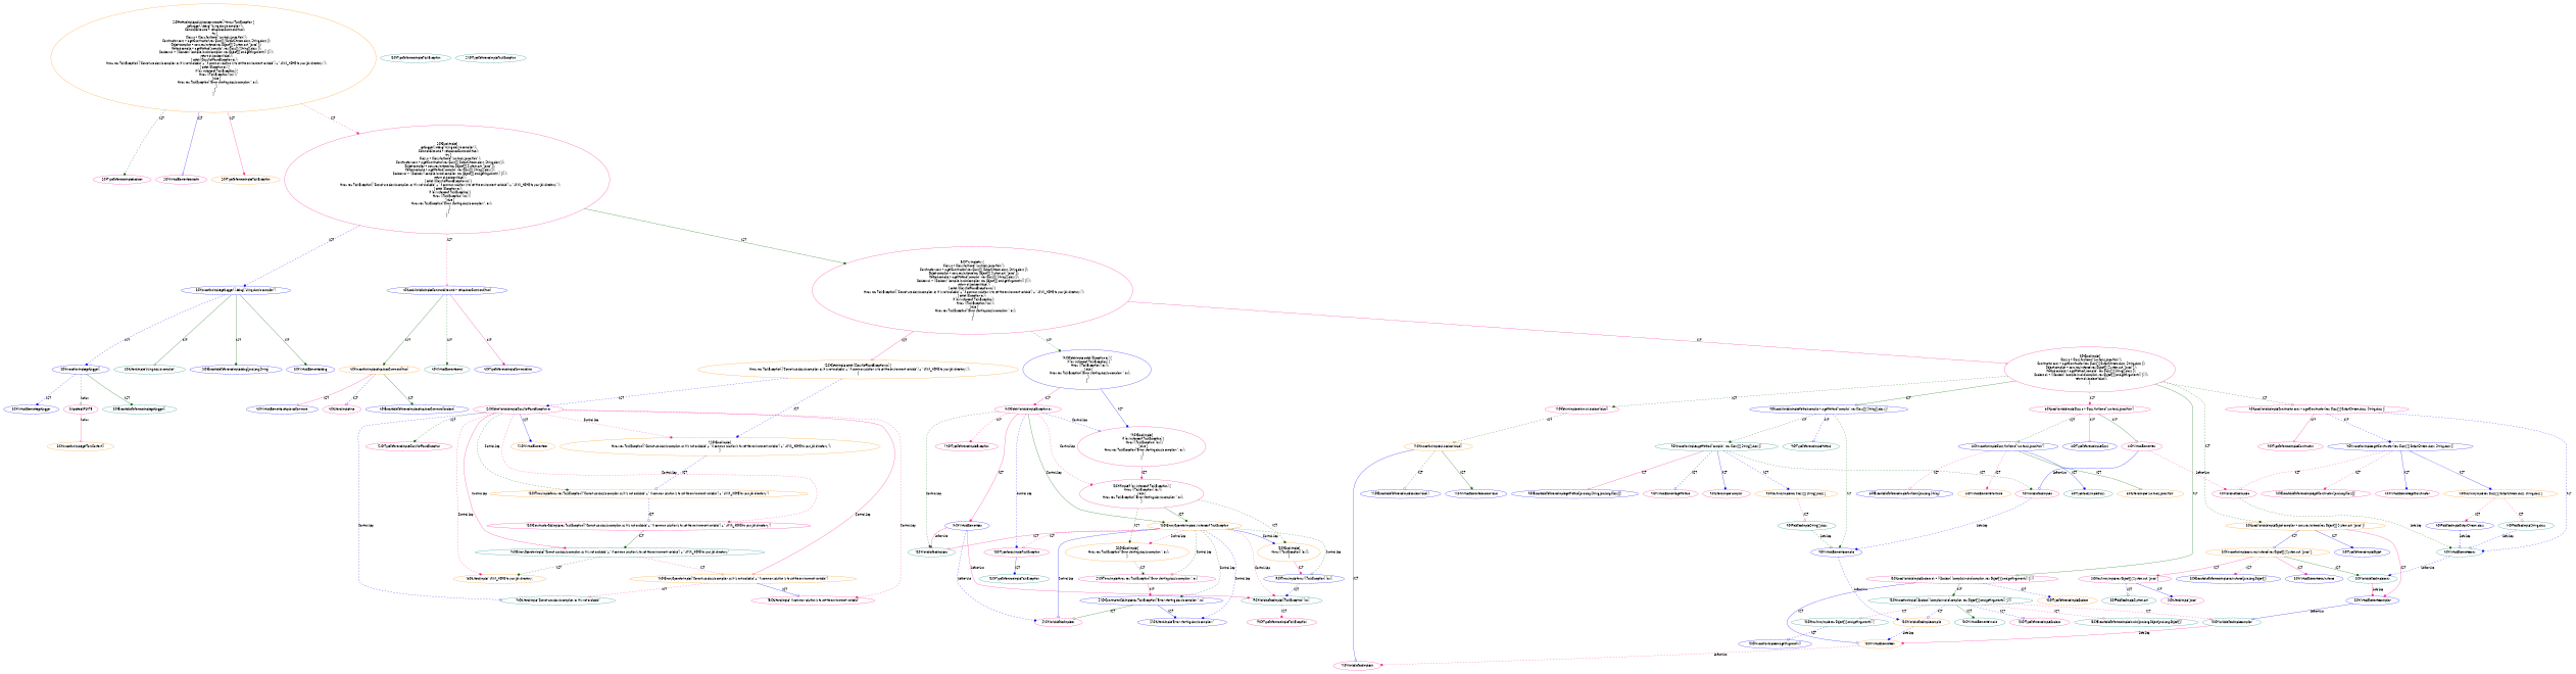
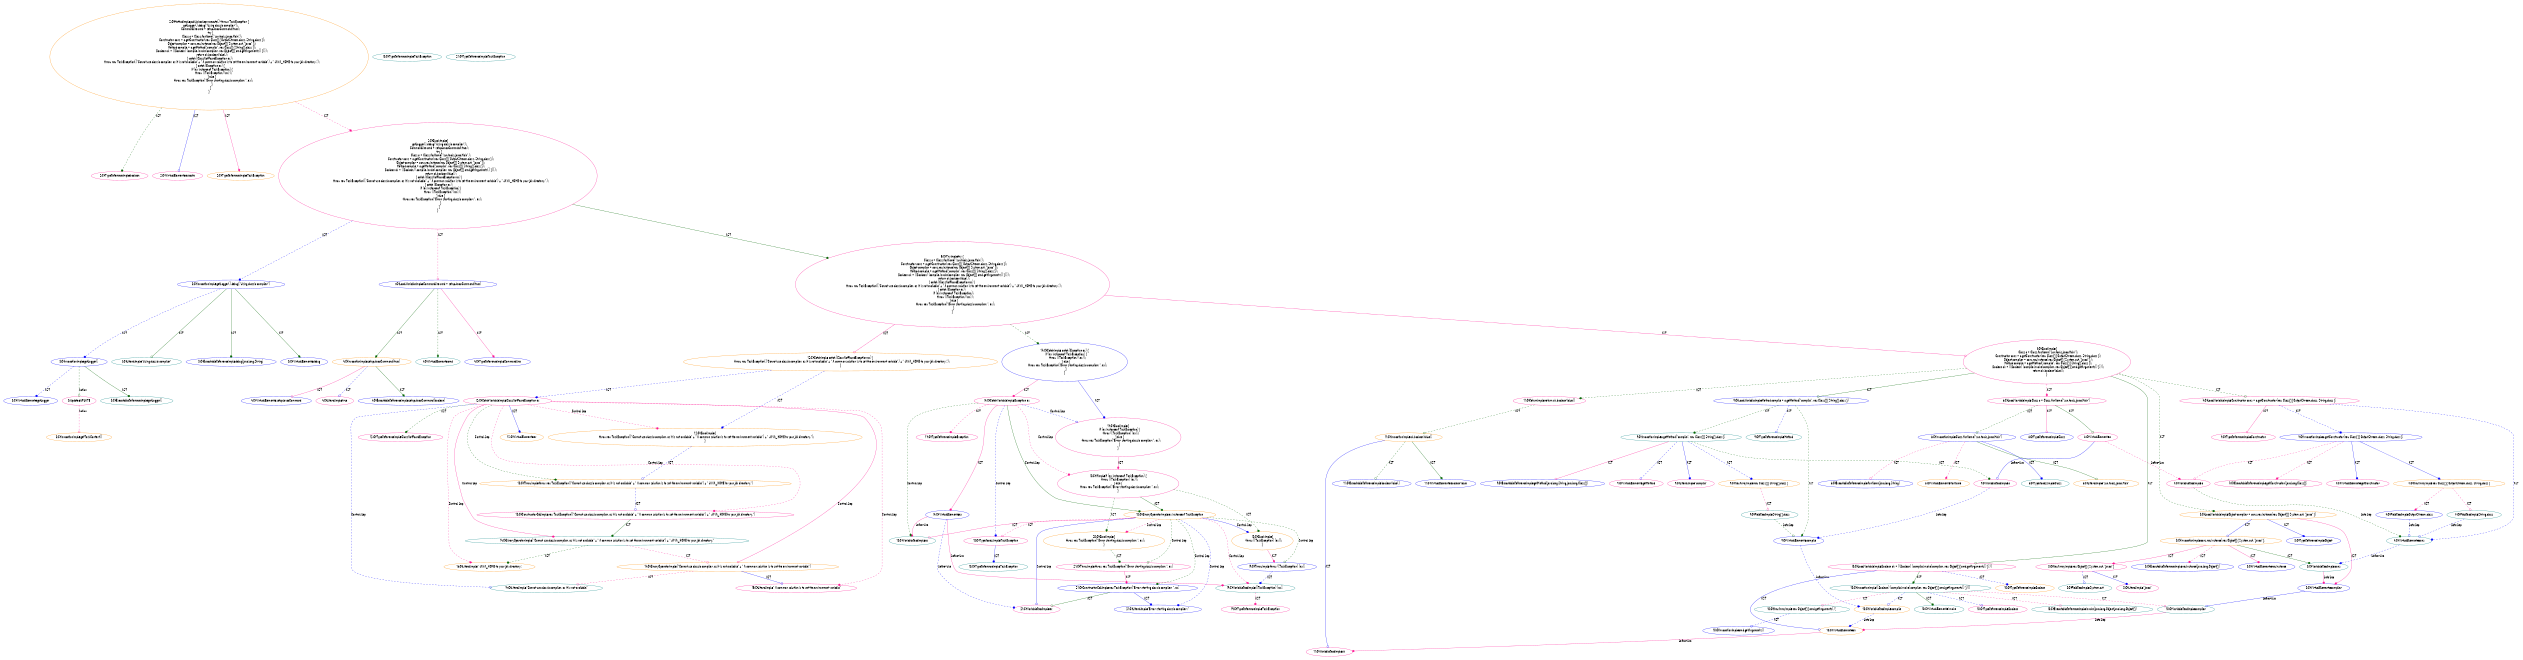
  digraph {
    fontname="Patrick Hand"
    node [color=deeppink fontname="Patrick Hand" shape=ellipse]
    edge [arrowhead=odot color=deeppink fontname="Patrick Hand" style=dashed]
    n1 [label="2:CtTypeReferenceImpl@boolean"]
    n2 [label="2:CtVirtualElement@execute"]
    n3 [color=darkorange label="2:CtTypeReferenceImpl@TaskException"]
    n4 [color=blue label="3:CtExecutableReferenceImpl@debug(java.lang.String)"]
    n5 [color=blue label="3:CtVirtualElement@debug"]
    n6 [color=teal label="3:CtExecutableReferenceImpl@getLogger()"]
    n7 [color=blue label="3:CtVirtualElement@getLogger"]
    n8 [color=blue label="3:CtInvocationImpl@getLogger()"]
    n9 [label="3:Update@UPDATE"]
    n10 [color=darkorange label="3:CtInvocationImpl@getTaskContext()"]
    n11 [color=teal label="3:CtLiteralImpl@\"Using classic compiler\""]
    n12 [color=blue label="3:CtInvocationImpl@getLogger().debug(\"Using classic compiler\")"]
    n13 [color=blue label="4:CtTypeReferenceImpl@Commandline"]
    n14 [color=blue label="4:CtExecutableReferenceImpl@setupJavacCommand(boolean)"]
    n15 [color=blue label="4:CtVirtualElement@setupJavacCommand"]
    n16 [label="4:CtLiteralImpl@true"]
    n17 [color=darkorange label="4:CtInvocationImpl@setupJavacCommand(true)"]
    n18 [color=teal label="4:CtVirtualElement@cmd"]
    n19 [color=blue label="4:CtLocalVariableImpl@Commandline cmd = setupJavacCommand(true)"]
    n20 [color=blue label="6:CtTypeReferenceImpl@Class"]
    n21 [color=blue label="6:CtExecutableReferenceImpl@forName(java.lang.String)"]
    n22 [color=darkorange label="6:CtVirtualElement@forName"]
    n23 [color=teal label="6:CtTypeAccessImpl@Class"]
    n24 [color=darkorange label="6:CtLiteralImpl@\"sun.tools.javac.Main\""]
    n25 [color=blue label="6:CtInvocationImpl@Class.forName(\"sun.tools.javac.Main\")"]
    n26 [label="6:CtVirtualElement@c"]
    n27 [label="7:CtVariableReadImpl@c"]
    n28 [label="9:CtVariableReadImpl@c"]
    n29 [color=teal label="7:CtVirtualElement@cons"]
    n30 [color=blue label="9:CtVirtualElement@compile"]
    n31 [label="6:CtLocalVariableImpl@Class c = Class.forName(\"sun.tools.javac.Main\")"]
    n32 [label="7:CtTypeReferenceImpl@Constructor"]
    n33 [label="7:CtExecutableReferenceImpl@getConstructor(java.lang.Class[])"]
    n34 [label="7:CtVirtualElement@getConstructor"]
    n35 [color=teal label="8:CtVariableReadImpl@cons"]
    n36 [color=darkorange label="7:CtNewArrayImpl@new Class[]\{ OutputStream.class, String.class \}"]
    n37 [color=blue label="7:CtFieldReadImpl@OutputStream.class"]
    n38 [color=teal label="7:CtFieldReadImpl@String.class"]
    n39 [color=blue label="7:CtInvocationImpl@c.getConstructor(new Class[]\{ OutputStream.class, String.class \})"]
    n40 [color=blue label="8:CtVirtualElement@compiler"]
    n41 [label="7:CtLocalVariableImpl@Constructor cons = c.getConstructor(new Class[]\{ OutputStream.class, String.class \})"]
    n42 [color=blue label="8:CtTypeReferenceImpl@Object"]
    n43 [color=blue label="8:CtExecutableReferenceImpl@newInstance(java.lang.Object[])"]
    n44 [color=blue label="8:CtVirtualElement@newInstance"]
    n45 [color=teal label="10:CtVariableReadImpl@compiler"]
    n46 [label="8:CtNewArrayImpl@new Object[]\{ System.out, \"javac\" \}"]
    n47 [color=teal label="8:CtFieldReadImpl@System.out"]
    n48 [label="8:CtLiteralImpl@\"javac\""]
    n49 [color=darkorange label="8:CtInvocationImpl@cons.newInstance(new Object[]\{ System.out, \"javac\" \})"]
    n50 [color=darkorange label="10:CtVirtualElement@ok"]
    n51 [color=darkorange label="8:CtLocalVariableImpl@Object compiler = cons.newInstance(new Object[]\{ System.out, \"javac\" \})"]
    n52 [color=teal label="9:CtTypeReferenceImpl@Method"]
    n53 [color=blue label="9:CtExecutableReferenceImpl@getMethod(java.lang.String,java.lang.Class[])"]
    n54 [label="9:CtVirtualElement@getMethod"]
    n55 [color=darkorange label="10:CtVariableReadImpl@compile"]
    n56 [label="9:CtLiteralImpl@\"compile\""]
    n57 [color=darkorange label="9:CtNewArrayImpl@new Class[]\{ String[].class \}"]
    n58 [color=teal label="9:CtFieldReadImpl@String[].class"]
    n59 [color=teal label="9:CtInvocationImpl@c.getMethod(\"compile\", new Class[]\{ String[].class \})"]
    n60 [color=blue label="9:CtLocalVariableImpl@Method compile = c.getMethod(\"compile\", new Class[]\{ String[].class \})"]
    n61 [color=darkorange label="10:CtTypeReferenceImpl@Boolean"]
    n62 [color=teal label="10:CtExecutableReferenceImpl@invoke(java.lang.Object,java.lang.Object[])"]
    n63 [color=teal label="10:CtVirtualElement@invoke"]
    n64 [label="11:CtVariableReadImpl@ok"]
    n65 [color=teal label="10:CtNewArrayImpl@new Object[]\{ cmd.getArguments() \}"]
    n66 [color=blue label="10:CtInvocationImpl@cmd.getArguments()"]
    n67 [color=teal label="10:CtInvocationImpl@((Boolean) (compile.invoke(compiler, new Object[]\{ cmd.getArguments() \})))"]
    n68 [label="10:CtTypeReferenceImpl@Boolean"]
    n69 [label="10:CtLocalVariableImpl@Boolean ok = ((Boolean) (compile.invoke(compiler, new Object[]\{ cmd.getArguments() \})))"]
    n70 [color=blue label="11:CtExecutableReferenceImpl@booleanValue()"]
    n71 [color=blue label="11:CtVirtualElement@booleanValue"]
    n72 [color=darkorange label="11:CtInvocationImpl@ok.booleanValue()"]
    n73 [label="11:CtReturnImpl@return ok.booleanValue()"]
    n74 [label="5:CtBlockImpl@\{\n    Class c = Class.forName(\"sun.tools.javac.Main\");\n    Constructor cons = c.getConstructor(new Class[]\{ OutputStream.class, String.class \});\n    Object compiler = cons.newInstance(new Object[]\{ System.out, \"javac\" \});\n    Method compile = c.getMethod(\"compile\", new Class[]\{ String[].class \});\n    Boolean ok = ((Boolean) (compile.invoke(compiler, new Object[]\{ cmd.getArguments() \})));\n    return ok.booleanValue();\n\}"]
    n75 [color=darkorange label="12:CtVirtualElement@ex"]
    n76 [label="12:CtTypeReferenceImpl@ClassNotFoundException"]
    n77 [label="12:CtCatchVariableImpl@ClassNotFoundException ex"]
    n78 [color=teal label="14:CtLiteralImpl@\"Cannot use classic compiler, as it is not available\""]
    n79 [label="15:CtLiteralImpl@\" A common solution is to set the environment variable\""]
    n80 [color=darkorange label="14:CtBinaryOperatorImpl@(\"Cannot use classic compiler, as it is not available\" + \" A common solution is to set the environment variable\")"]
    n81 [color=darkorange label="16:CtLiteralImpl@\" JAVA_HOME to your jdk directory.\""]
    n82 [color=teal label="14:CtBinaryOperatorImpl@(\"Cannot use classic compiler, as it is not available\" + \" A common solution is to set the environment variable\") + \" JAVA_HOME to your jdk directory.\""]
    n83 [label="13:CtConstructorCallImpl@new TaskException((\"Cannot use classic compiler, as it is not available\" + \" A common solution is to set the environment variable\") + \" JAVA_HOME to your jdk directory.\")"]
    n84 [color=darkorange label="13:CtThrowImpl@throw new TaskException((\"Cannot use classic compiler, as it is not available\" + \" A common solution is to set the environment variable\") + \" JAVA_HOME to your jdk directory.\")"]
    n85 [color=darkorange label="12:CtBlockImpl@\{\n    throw new TaskException((\"Cannot use classic compiler, as it is not available\" + \" A common solution is to set the environment variable\") + \" JAVA_HOME to your jdk directory.\");\n\}"]
    n86 [color=teal label="13:CtTypeReferenceImpl@TaskException"]
    n87 [color=darkorange label="12:CtCatchImpl@ catch (ClassNotFoundException ex) \{\n    throw new TaskException((\"Cannot use classic compiler, as it is not available\" + \" A common solution is to set the environment variable\") + \" JAVA_HOME to your jdk directory.\");\n\}"]
    n88 [color=blue label="17:CtVirtualElement@ex"]
    n89 [color=teal label="18:CtVariableReadImpl@ex"]
    n90 [color=teal label="19:CtVariableReadImpl@((TaskException) (ex))"]
    n91 [label="21:CtVariableReadImpl@ex"]
    n92 [label="19:CtTypeReferenceImpl@TaskException"]
    n93 [label="17:CtTypeReferenceImpl@Exception"]
    n94 [label="17:CtCatchVariableImpl@Exception ex"]
    n95 [label="18:CtTypeAccessImpl@TaskException"]
    n96 [color=darkorange label="18:CtBinaryOperatorImpl@ex instanceof TaskException"]
    n97 [label="18:CtIfImpl@if (ex instanceof TaskException) \{\n    throw ((TaskException) (ex));\n\} else \{\n    throw new TaskException(\"Error starting classic compiler: \", ex);\n\}"]
    n98 [label="17:CtBlockImpl@\{\n    if (ex instanceof TaskException) \{\n        throw ((TaskException) (ex));\n    \} else \{\n        throw new TaskException(\"Error starting classic compiler: \", ex);\n    \}\n\}"]
    n99 [color=teal label="18:CtTypeReferenceImpl@TaskException"]
    n100 [color=blue label="19:CtThrowImpl@throw ((TaskException) (ex))"]
    n101 [color=darkorange label="18:CtBlockImpl@\{\n    throw ((TaskException) (ex));\n\}"]
    n102 [color=blue label="21:CtLiteralImpl@\"Error starting classic compiler: \""]
    n103 [color=blue label="21:CtConstructorCallImpl@new TaskException(\"Error starting classic compiler: \", ex)"]
    n104 [label="21:CtThrowImpl@throw new TaskException(\"Error starting classic compiler: \", ex)"]
    n105 [color=darkorange label="20:CtBlockImpl@\{\n    throw new TaskException(\"Error starting classic compiler: \", ex);\n\}"]
    n106 [color=teal label="21:CtTypeReferenceImpl@TaskException"]
    n107 [color=blue label="17:CtCatchImpl@ catch (Exception ex) \{\n    if (ex instanceof TaskException) \{\n        throw ((TaskException) (ex));\n    \} else \{\n        throw new TaskException(\"Error starting classic compiler: \", ex);\n    \}\n\}"]
    n108 [label="5:CtTryImpl@try \{\n    Class c = Class.forName(\"sun.tools.javac.Main\");\n    Constructor cons = c.getConstructor(new Class[]\{ OutputStream.class, String.class \});\n    Object compiler = cons.newInstance(new Object[]\{ System.out, \"javac\" \});\n    Method compile = c.getMethod(\"compile\", new Class[]\{ String[].class \});\n    Boolean ok = ((Boolean) (compile.invoke(compiler, new Object[]\{ cmd.getArguments() \})));\n    return ok.booleanValue();\n\} catch (ClassNotFoundException ex) \{\n    throw new TaskException((\"Cannot use classic compiler, as it is not available\" + \" A common solution is to set the environment variable\") + \" JAVA_HOME to your jdk directory.\");\n\} catch (Exception ex) \{\n    if (ex instanceof TaskException) \{\n        throw ((TaskException) (ex));\n    \} else \{\n        throw new TaskException(\"Error starting classic compiler: \", ex);\n    \}\n\}"]
    n109 [label="2:CtBlockImpl@\{\n    getLogger().debug(\"Using classic compiler\");\n    Commandline cmd = setupJavacCommand(true);\n    try \{\n        Class c = Class.forName(\"sun.tools.javac.Main\");\n        Constructor cons = c.getConstructor(new Class[]\{ OutputStream.class, String.class \});\n        Object compiler = cons.newInstance(new Object[]\{ System.out, \"javac\" \});\n        Method compile = c.getMethod(\"compile\", new Class[]\{ String[].class \});\n        Boolean ok = ((Boolean) (compile.invoke(compiler, new Object[]\{ cmd.getArguments() \})));\n        return ok.booleanValue();\n    \} catch (ClassNotFoundException ex) \{\n        throw new TaskException((\"Cannot use classic compiler, as it is not available\" + \" A common solution is to set the environment variable\") + \" JAVA_HOME to your jdk directory.\");\n    \} catch (Exception ex) \{\n        if (ex instanceof TaskException) \{\n            throw ((TaskException) (ex));\n        \} else \{\n            throw new TaskException(\"Error starting classic compiler: \", ex);\n        \}\n    \}\n\}"]
    n110 [color=darkorange label="2:CtMethodImpl@public boolean execute() throws TaskException \{\n    getLogger().debug(\"Using classic compiler\");\n    Commandline cmd = setupJavacCommand(true);\n    try \{\n        Class c = Class.forName(\"sun.tools.javac.Main\");\n        Constructor cons = c.getConstructor(new Class[]\{ OutputStream.class, String.class \});\n        Object compiler = cons.newInstance(new Object[]\{ System.out, \"javac\" \});\n        Method compile = c.getMethod(\"compile\", new Class[]\{ String[].class \});\n        Boolean ok = ((Boolean) (compile.invoke(compiler, new Object[]\{ cmd.getArguments() \})));\n        return ok.booleanValue();\n    \} catch (ClassNotFoundException ex) \{\n        throw new TaskException((\"Cannot use classic compiler, as it is not available\" + \" A common solution is to set the environment variable\") + \" JAVA_HOME to your jdk directory.\");\n    \} catch (Exception ex) \{\n        if (ex instanceof TaskException) \{\n            throw ((TaskException) (ex));\n        \} else \{\n            throw new TaskException(\"Error starting classic compiler: \", ex);\n        \}\n    \}\n\}"]
    n8 -> n6 [arrowhead=dot color=darkgreen label=AST style=solid]
    n8 -> n7 [arrowhead=dot color=blue label=AST]
    n8 -> n9 [color=darkgreen label=Action]
-   n9 -> n10 [label=Action style=solid]
+   n9 -> n10 [label=Action]
    n12 -> n4 [arrowhead=dot color=darkgreen label=AST style=solid]
    n12 -> n5 [arrowhead=diamond color=darkgreen label=AST style=solid]
    n12 -> n8 [arrowhead=dot color=blue label=AST]
    n12 -> n11 [color=darkgreen label=AST style=solid]
    n17 -> n14 [arrowhead=diamond color=darkgreen label=AST style=solid]
    n17 -> n15 [label=AST style=solid]
    n17 -> n16 [color=blue label=AST]
    n19 -> n13 [arrowhead=diamond label=AST style=solid]
    n19 -> n17 [arrowhead=diamond color=darkgreen label=AST style=solid]
    n19 -> n18 [arrowhead=diamond color=darkgreen label=AST]
    n25 -> n21 [label=AST]
    n25 -> n22 [arrowhead=diamond label=AST]
    n25 -> n23 [arrowhead=dot color=blue label=AST style=solid]
    n25 -> n24 [color=darkgreen label=AST style=solid]
    n26 -> n27 [arrowhead=diamond label="Define-Use"]
    n26 -> n28 [color=blue label="Define-Use" style=solid]
    n27 -> n29 [arrowhead=dot color=darkgreen label="Data Dep"]
    n28 -> n30 [arrowhead=dot color=blue label="Data Dep"]
    n29 -> n35 [arrowhead=diamond color=blue label="Define-Use"]
    n30 -> n55 [arrowhead=diamond color=blue label="Define-Use"]
    n31 -> n20 [label=AST style=solid]
    n31 -> n25 [color=darkgreen label=AST]
    n31 -> n26 [color=darkgreen label=AST style=solid]
    n35 -> n40 [arrowhead=dot label="Data Dep" style=solid]
    n36 -> n37 [arrowhead=diamond label=AST]
    n36 -> n38 [label=AST]
    n37 -> n29 [color=blue label="Data Dep"]
    n38 -> n29 [color=blue label="Data Dep"]
    n39 -> n27 [label=AST]
    n39 -> n33 [arrowhead=diamond label=AST]
    n39 -> n34 [arrowhead=dot color=blue label=AST style=solid]
    n39 -> n36 [arrowhead=diamond color=blue label=AST style=solid]
    n40 -> n45 [color=blue label="Define-Use" style=solid]
    n41 -> n29 [arrowhead=dot color=blue label=AST]
    n41 -> n32 [label=AST style=solid]
    n41 -> n39 [arrowhead=dot color=blue label=AST]
    n45 -> n50 [arrowhead=dot label="Data Dep" style=solid]
    n46 -> n47 [color=blue label=AST]
    n46 -> n48 [arrowhead=dot color=blue label=AST style=solid]
    n49 -> n35 [arrowhead=dot color=darkgreen label=AST style=solid]
    n49 -> n43 [arrowhead=dot label=AST]
    n49 -> n44 [arrowhead=dot label=AST style=solid]
    n49 -> n46 [arrowhead=diamond label=AST style=solid]
-   n50 -> n64 [arrowhead=dot label="Define-Use"]
+   n50 -> n64 [arrowhead=dot label="Define-Use" style=solid]
    n51 -> n40 [arrowhead=diamond label=AST style=solid]
    n51 -> n42 [arrowhead=diamond color=blue label=AST style=solid]
    n51 -> n49 [color=blue label=AST style=solid]
    n55 -> n50 [arrowhead=diamond color=blue label="Data Dep"]
    n57 -> n58 [label=AST]
    n58 -> n30 [color=darkgreen label="Data Dep"]
    n59 -> n28 [arrowhead=dot color=darkgreen label=AST]
    n59 -> n53 [label=AST style=solid]
    n59 -> n54 [color=blue label=AST]
    n59 -> n56 [arrowhead=dot color=blue label=AST style=solid]
    n59 -> n57 [arrowhead=dot color=blue label=AST]
    n60 -> n30 [arrowhead=diamond color=darkgreen label=AST]
    n60 -> n52 [color=blue label=AST]
    n60 -> n59 [arrowhead=dot color=darkgreen label=AST]
    n65 -> n66 [color=blue label=AST]
    n67 -> n45 [label=AST]
    n67 -> n55 [color=blue label=AST]
    n67 -> n62 [label=AST]
    n67 -> n63 [arrowhead=dot color=darkgreen label=AST style=solid]
    n67 -> n65 [label=AST]
    n67 -> n68 [color=blue label=AST]
    n69 -> n50 [color=blue label=AST style=solid]
    n69 -> n61 [arrowhead=dot color=blue label=AST]
    n69 -> n67 [arrowhead=diamond color=darkgreen label=AST style=solid]
    n72 -> n64 [color=blue label=AST style=solid]
    n72 -> n70 [color=darkgreen label=AST]
    n72 -> n71 [arrowhead=diamond color=darkgreen label=AST style=solid]
    n73 -> n72 [color=darkgreen label=AST]
    n74 -> n31 [arrowhead=diamond label=AST]
    n74 -> n41 [color=darkgreen label=AST]
    n74 -> n51 [arrowhead=dot color=darkgreen label=AST]
    n74 -> n60 [color=darkgreen label=AST style=solid]
    n74 -> n69 [color=darkgreen label=AST style=solid]
    n74 -> n73 [arrowhead=diamond color=darkgreen label=AST]
    n77 -> n75 [arrowhead=diamond color=blue label=AST style=solid]
    n77 -> n76 [arrowhead=diamond color=darkgreen label=AST]
    n77 -> n78 [color=blue label="Control Dep"]
    n77 -> n79 [arrowhead=dot label="Control Dep"]
    n77 -> n80 [label="Control Dep" style=solid]
    n77 -> n81 [arrowhead=diamond label="Control Dep"]
    n77 -> n82 [arrowhead=diamond label="Control Dep" style=solid]
    n77 -> n83 [arrowhead=dot label="Control Dep"]
    n77 -> n84 [arrowhead=diamond color=darkgreen label="Control Dep"]
    n77 -> n85 [arrowhead=dot label="Control Dep"]
    n80 -> n78 [label=AST]
    n80 -> n79 [color=blue label=AST style=solid]
    n82 -> n80 [label=AST]
    n82 -> n81 [arrowhead=dot color=darkgreen label=AST]
    n83 -> n82 [arrowhead=dot color=darkgreen label=AST style=solid]
    n84 -> n83 [color=blue label=AST]
    n85 -> n84 [color=blue label=AST]
    n87 -> n77 [arrowhead=diamond color=blue label=AST]
    n87 -> n85 [arrowhead=diamond color=blue label=AST]
    n88 -> n89 [arrowhead=dot label="Define-Use" style=solid]
    n88 -> n90 [arrowhead=diamond label="Define-Use" style=solid]
    n88 -> n91 [arrowhead=dot color=blue label="Define-Use"]
    n90 -> n92 [arrowhead=dot label=AST]
    n94 -> n88 [arrowhead=dot label=AST style=solid]
    n94 -> n89 [arrowhead=diamond color=darkgreen label="Control Dep"]
    n94 -> n93 [arrowhead=dot label=AST]
    n94 -> n95 [arrowhead=dot color=blue label="Control Dep"]
    n94 -> n96 [arrowhead=dot color=darkgreen label="Control Dep" style=solid]
    n94 -> n97 [arrowhead=dot label="Control Dep"]
    n94 -> n98 [color=blue label="Control Dep"]
    n95 -> n99 [arrowhead=dot color=blue label=AST style=solid]
    n96 -> n89 [label=AST style=solid]
    n96 -> n90 [arrowhead=diamond label="Control Dep"]
    n96 -> n91 [color=blue label="Control Dep" style=solid]
    n96 -> n95 [label=AST]
    n96 -> n100 [color=darkgreen label="Control Dep"]
    n96 -> n101 [arrowhead=diamond color=blue label="Control Dep" style=solid]
    n96 -> n102 [arrowhead=dot color=blue label="Control Dep"]
    n96 -> n103 [arrowhead=dot color=darkgreen label="Control Dep"]
    n96 -> n104 [color=darkgreen label="Control Dep"]
    n96 -> n105 [arrowhead=diamond label="Control Dep"]
    n97 -> n96 [arrowhead=dot color=darkgreen label=AST style=solid]
    n97 -> n101 [arrowhead=dot color=darkgreen label=AST]
    n97 -> n105 [arrowhead=diamond color=darkgreen label=AST]
    n98 -> n97 [arrowhead=diamond label=AST style=solid]
    n100 -> n90 [arrowhead=dot color=blue label=AST]
    n101 -> n100 [arrowhead=diamond label=AST style=solid]
    n103 -> n91 [color=darkgreen label=AST style=solid]
    n103 -> n102 [arrowhead=dot color=blue label=AST style=solid]
    n104 -> n103 [arrowhead=diamond label=AST style=solid]
    n105 -> n104 [arrowhead=dot color=darkgreen label=AST]
    n107 -> n94 [arrowhead=dot label=AST style=solid]
    n107 -> n98 [arrowhead=dot color=blue label=AST style=solid]
    n108 -> n74 [label=AST style=solid]
    n108 -> n87 [label=AST style=solid]
    n108 -> n107 [arrowhead=diamond color=darkgreen label=AST]
    n109 -> n12 [arrowhead=dot color=blue label=AST]
    n109 -> n19 [label=AST]
    n109 -> n108 [arrowhead=dot color=darkgreen label=AST style=solid]
    n110 -> n1 [arrowhead=dot color=darkgreen label=AST]
    n110 -> n2 [color=blue label=AST style=solid]
    n110 -> n3 [arrowhead=diamond label=AST style=solid]
    n110 -> n109 [arrowhead=diamond label=AST]
  }
